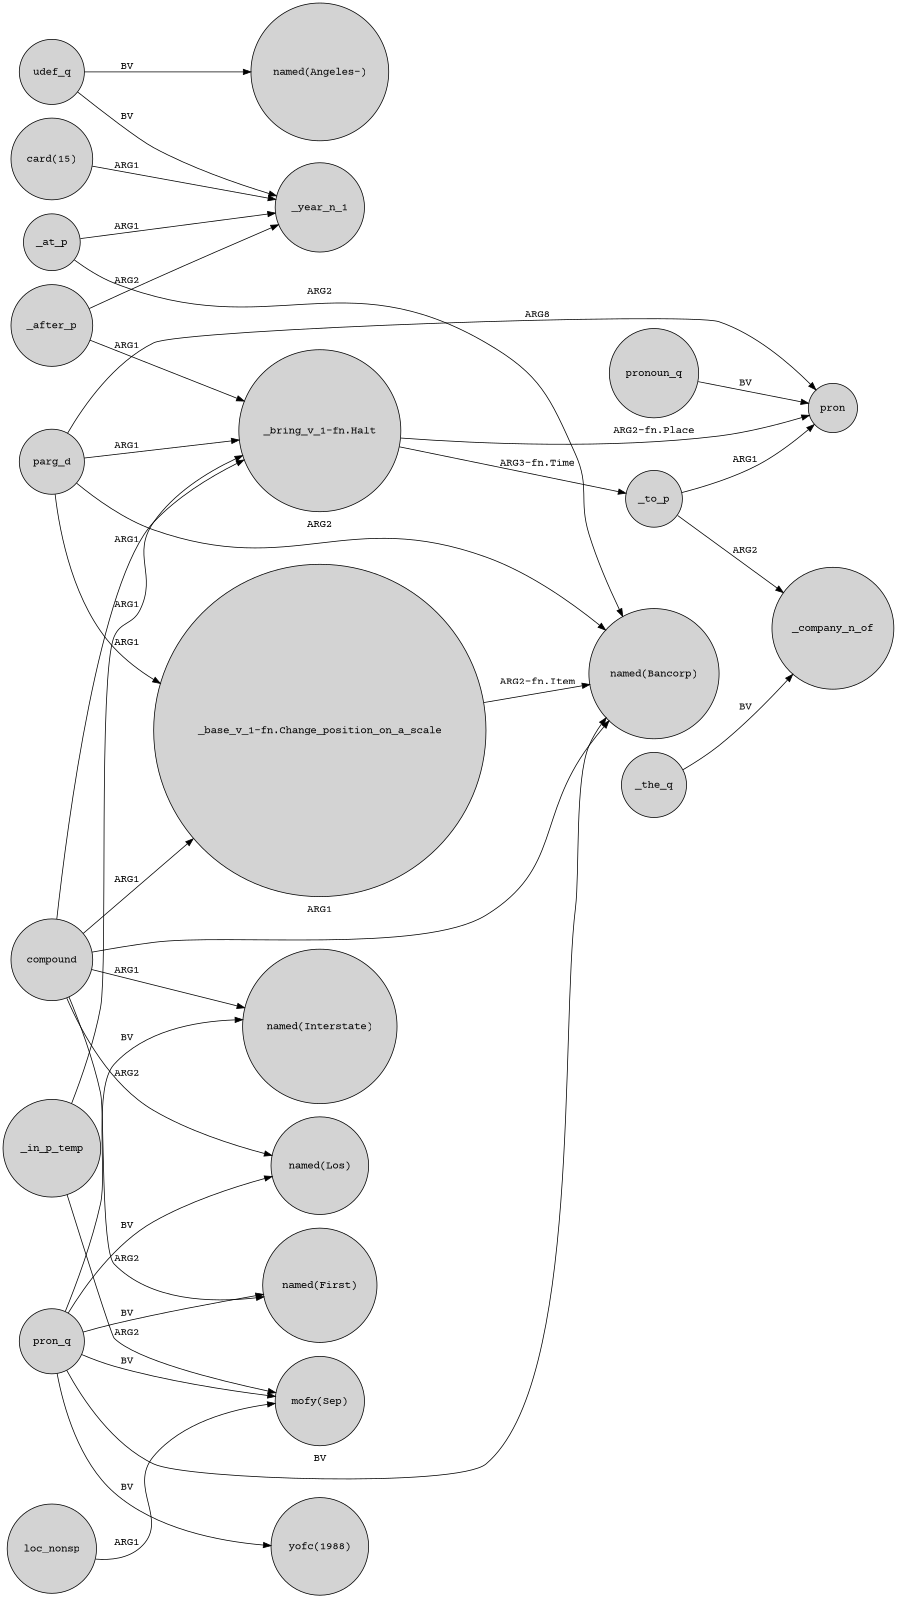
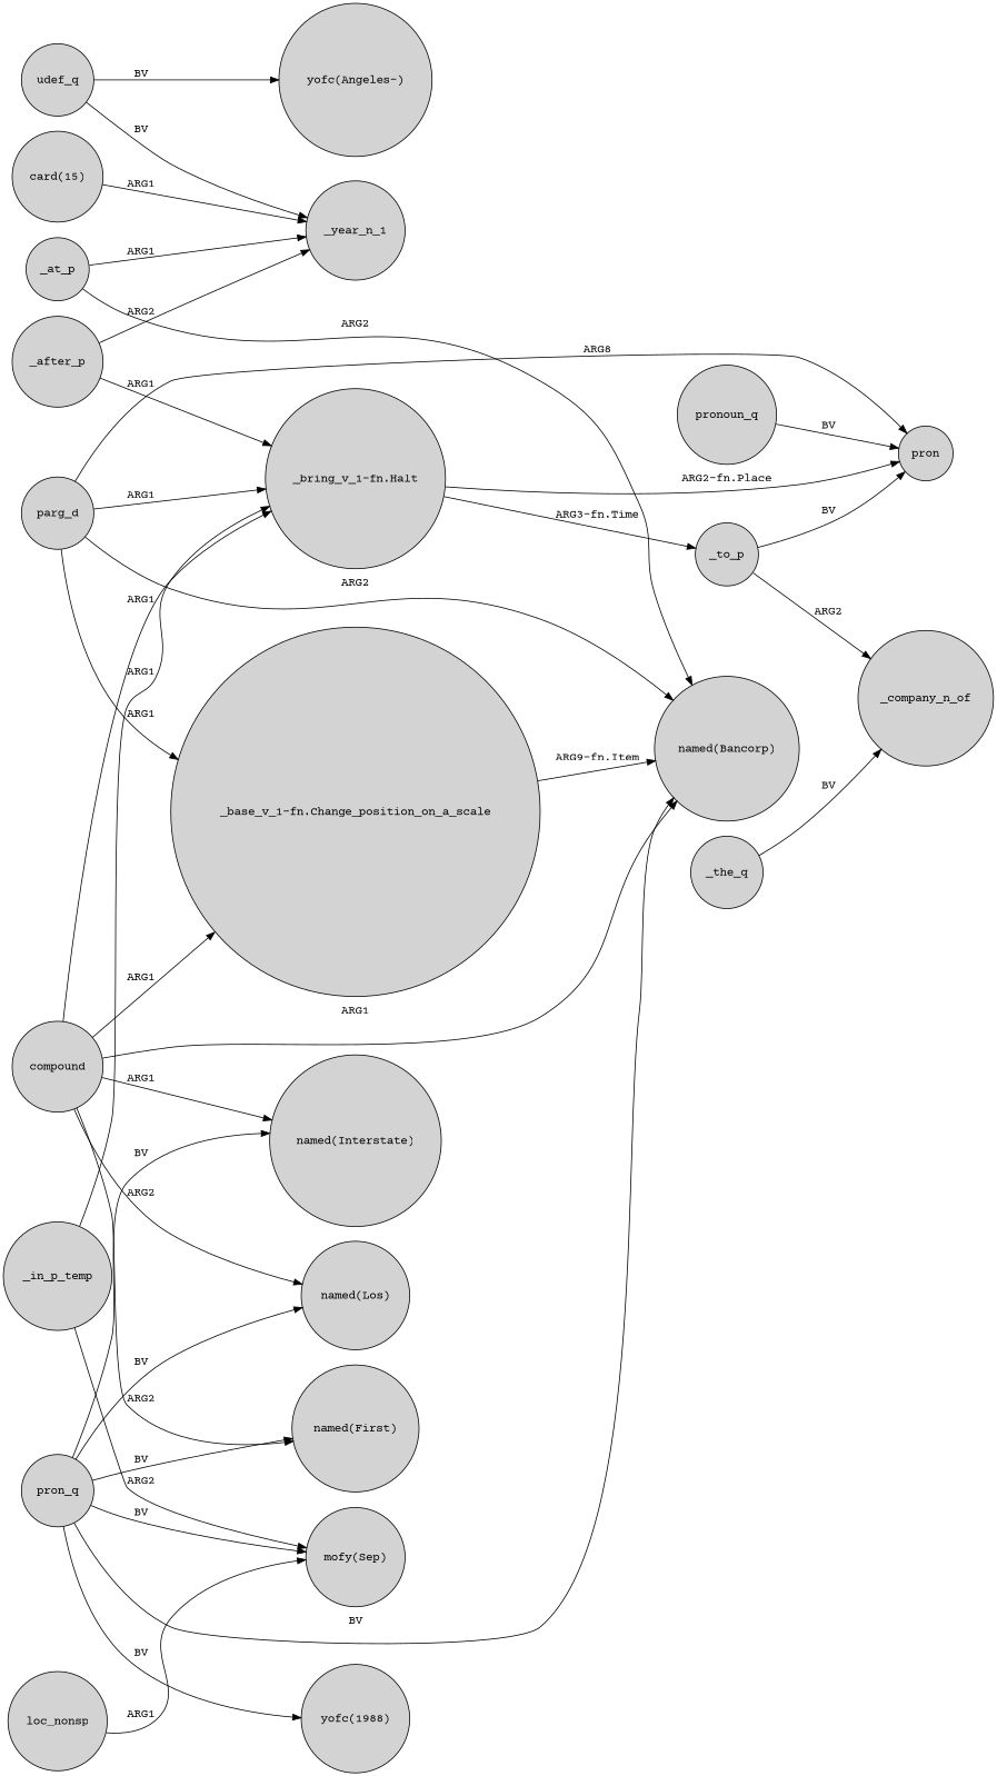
  digraph {
    fontname="Courier Prime"
    rankdir=LR
    node [fontname="Courier Prime" shape=circle style=filled]
    edge [fontname="Courier Prime"]
    "card(15)"
    _year_n_1
    n3 [label=pron_q]
    "named(Interstate)"
    "named(Bancorp)"
    "named(First)"
    "named(Los)"
    "yofc(1988)"
    "mofy(Sep)"
    compound
    "_base_v_1-fn.Change_position_on_a_scale"
    "_bring_v_1-fn.Halt"
    parg_d
    pron
    _to_p
    _company_n_of
    _in_p_temp
    udef_q
-   "named(Angeles-)"
+   "named(Angeles-)" [label="yofc(Angeles-)"]
    _after_p
    _at_p
    pronoun_q
    loc_nonsp
    _the_q
    "card(15)" -> _year_n_1 [label=ARG1]
    n3 -> "named(Interstate)" [label=BV]
    n3 -> "named(Bancorp)" [label=BV]
    n3 -> "named(First)" [label=BV]
    n3 -> "named(Los)" [label=BV]
    n3 -> "yofc(1988)" [label=BV]
    n3 -> "mofy(Sep)" [label=BV]
    compound -> "named(Interstate)" [label=ARG1]
    compound -> "named(Bancorp)" [label=ARG1]
    compound -> "named(First)" [label=ARG2]
    compound -> "named(Los)" [label=ARG2]
    compound -> "_base_v_1-fn.Change_position_on_a_scale" [label=ARG1]
    compound -> "_bring_v_1-fn.Halt" [label=ARG1]
-   "_base_v_1-fn.Change_position_on_a_scale" -> "named(Bancorp)" [label="ARG2-fn.Item"]
+   "_base_v_1-fn.Change_position_on_a_scale" -> "named(Bancorp)" [label="ARG9-fn.Item"]
    "_bring_v_1-fn.Halt" -> pron [label="ARG2-fn.Place"]
    "_bring_v_1-fn.Halt" -> _to_p [label="ARG3-fn.Time"]
    parg_d -> "named(Bancorp)" [label=ARG2]
    parg_d -> "_base_v_1-fn.Change_position_on_a_scale" [label=ARG1]
    parg_d -> "_bring_v_1-fn.Halt" [label=ARG1]
    parg_d -> pron [label=ARG8]
-   _to_p -> pron [label=ARG1]
+   _to_p -> pron [label=BV]
    _to_p -> _company_n_of [label=ARG2]
    _in_p_temp -> "mofy(Sep)" [label=ARG2]
    _in_p_temp -> "_bring_v_1-fn.Halt" [label=ARG1]
    udef_q -> _year_n_1 [label=BV]
    udef_q -> "named(Angeles-)" [label=BV]
    _after_p -> _year_n_1 [label=ARG2]
    _after_p -> "_bring_v_1-fn.Halt" [label=ARG1]
    _at_p -> _year_n_1 [label=ARG1]
    _at_p -> "named(Bancorp)" [label=ARG2]
    pronoun_q -> pron [label=BV]
    loc_nonsp -> "mofy(Sep)" [label=ARG1]
    _the_q -> _company_n_of [label=BV]
  }
